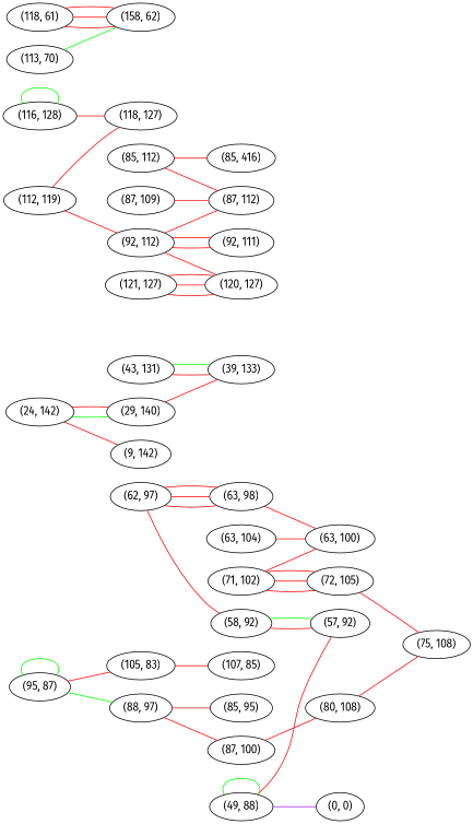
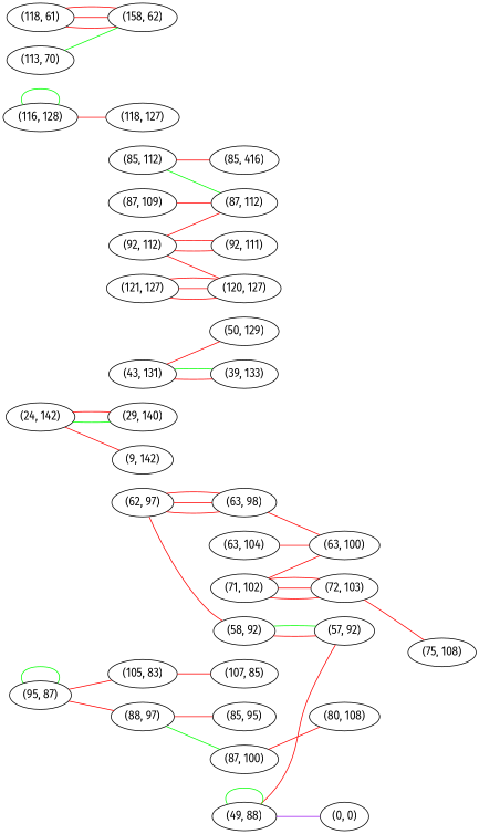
  graph {
    fontname="Fira Sans"
    rankdir=LR
    node [fontname="Fira Sans"]
    edge [color=red fontname="Fira Sans" weight=1]
    "(62, 97)"
    "(63, 98)"
    "(58, 92)"
    "(63, 100)"
    "(57, 92)"
    "(71, 102)"
-   "(72, 103)" [label="(72, 105)"]
+   "(72, 103)"
    "(75, 108)"
    "(43, 131)"
+   "(50, 129)"
    "(39, 133)"
-   "(112, 119)"
    "(118, 127)"
    "(92, 112)"
    "(87, 112)"
    "(120, 127)"
    "(92, 111)"
    "(116, 128)"
    "(49, 88)"
    "(0, 0)"
    "(95, 87)"
    "(88, 97)"
    "(105, 83)"
    "(87, 100)"
    "(85, 95)"
    "(107, 85)"
    n27 [label="(158, 62)"]
    "(118, 61)"
    "(80, 108)"
    "(113, 70)"
    "(87, 109)"
    "(63, 104)"
    "(24, 142)"
    "(29, 140)"
    "(9, 142)"
    "(85, 112)"
    n37 [label="(85, 416)"]
    "(121, 127)"
    "(62, 97)" -- "(63, 98)"
    "(62, 97)" -- "(63, 98)"
    "(62, 97)" -- "(63, 98)"
    "(62, 97)" -- "(58, 92)"
    "(63, 98)" -- "(63, 100)"
    "(58, 92)" -- "(57, 92)"
    "(58, 92)" -- "(57, 92)" [color=green weight=2]
    "(71, 102)" -- "(63, 100)"
    "(71, 102)" -- "(72, 103)"
    "(71, 102)" -- "(72, 103)"
    "(71, 102)" -- "(72, 103)"
    "(72, 103)" -- "(75, 108)"
+   "(43, 131)" -- "(50, 129)"
    "(43, 131)" -- "(39, 133)"
    "(43, 131)" -- "(39, 133)" [color=green weight=2]
-   "(112, 119)" -- "(118, 127)"
-   "(112, 119)" -- "(92, 112)"
    "(92, 112)" -- "(87, 112)"
    "(92, 112)" -- "(120, 127)"
    "(92, 112)" -- "(92, 111)"
    "(92, 112)" -- "(92, 111)"
    "(116, 128)" -- "(118, 127)"
    "(116, 128)" -- "(116, 128)" [color=green weight=2]
    "(49, 88)" -- "(57, 92)"
    "(49, 88)" -- "(49, 88)" [color=green weight=2]
    "(49, 88)" -- "(0, 0)" [color=purple weight=4]
    "(95, 87)" -- "(95, 87)" [color=green weight=2]
-   "(95, 87)" -- "(88, 97)" [color=green]
+   "(95, 87)" -- "(88, 97)"
    "(95, 87)" -- "(105, 83)"
-   "(88, 97)" -- "(87, 100)"
+   "(88, 97)" -- "(87, 100)" [color=green]
    "(88, 97)" -- "(85, 95)"
    "(105, 83)" -- "(107, 85)"
    "(87, 100)" -- "(80, 108)"
    "(118, 61)" -- n27
    "(118, 61)" -- n27
    "(118, 61)" -- n27
-   "(80, 108)" -- "(75, 108)"
    "(113, 70)" -- n27 [color=green weight=2]
    "(87, 109)" -- "(87, 112)"
    "(63, 104)" -- "(63, 100)"
    "(24, 142)" -- "(29, 140)" [color=green weight=2]
    "(24, 142)" -- "(29, 140)"
    "(24, 142)" -- "(9, 142)"
-   "(29, 140)" -- "(39, 133)"
-   "(85, 112)" -- "(87, 112)"
+   "(85, 112)" -- "(87, 112)" [color=green]
    "(85, 112)" -- n37
    "(121, 127)" -- "(120, 127)"
    "(121, 127)" -- "(120, 127)"
    "(121, 127)" -- "(120, 127)"
  }
